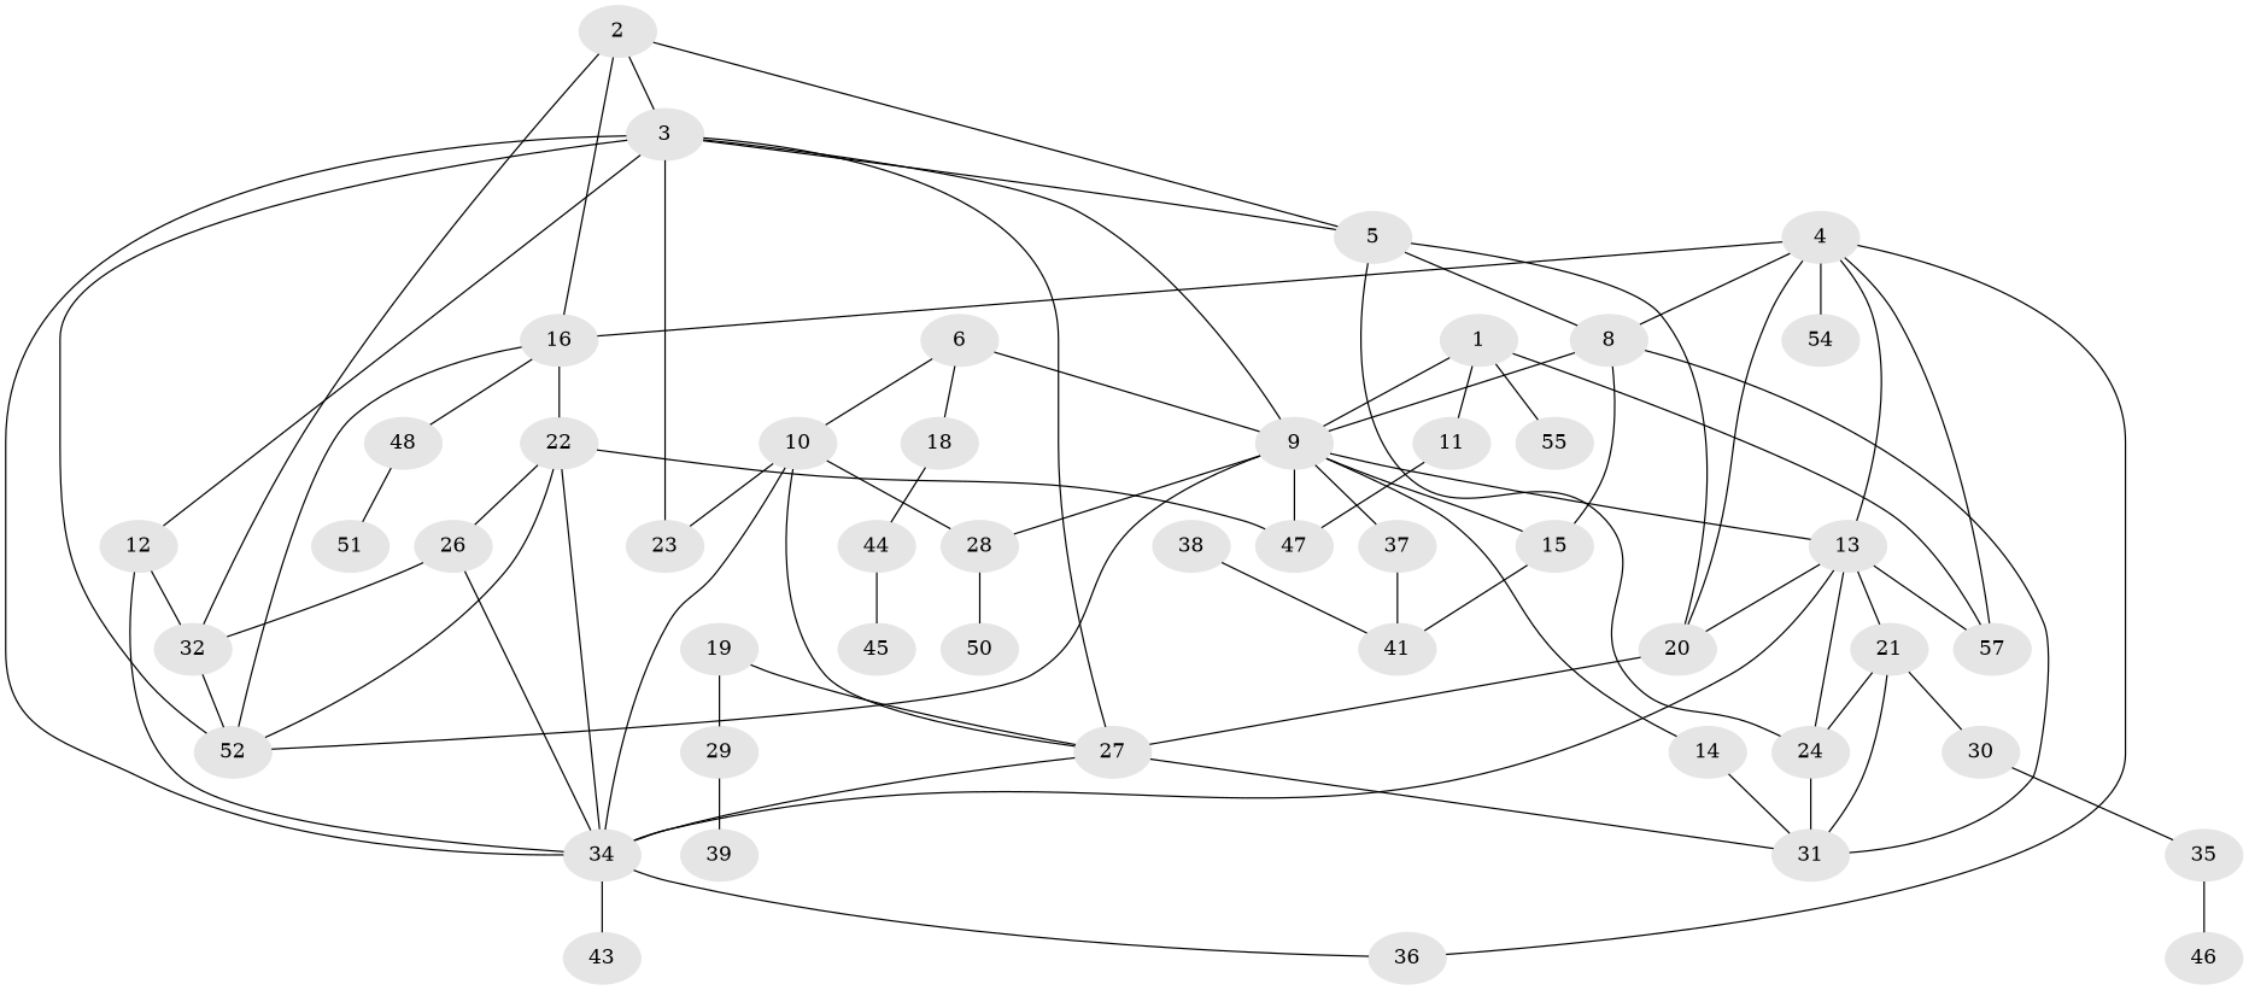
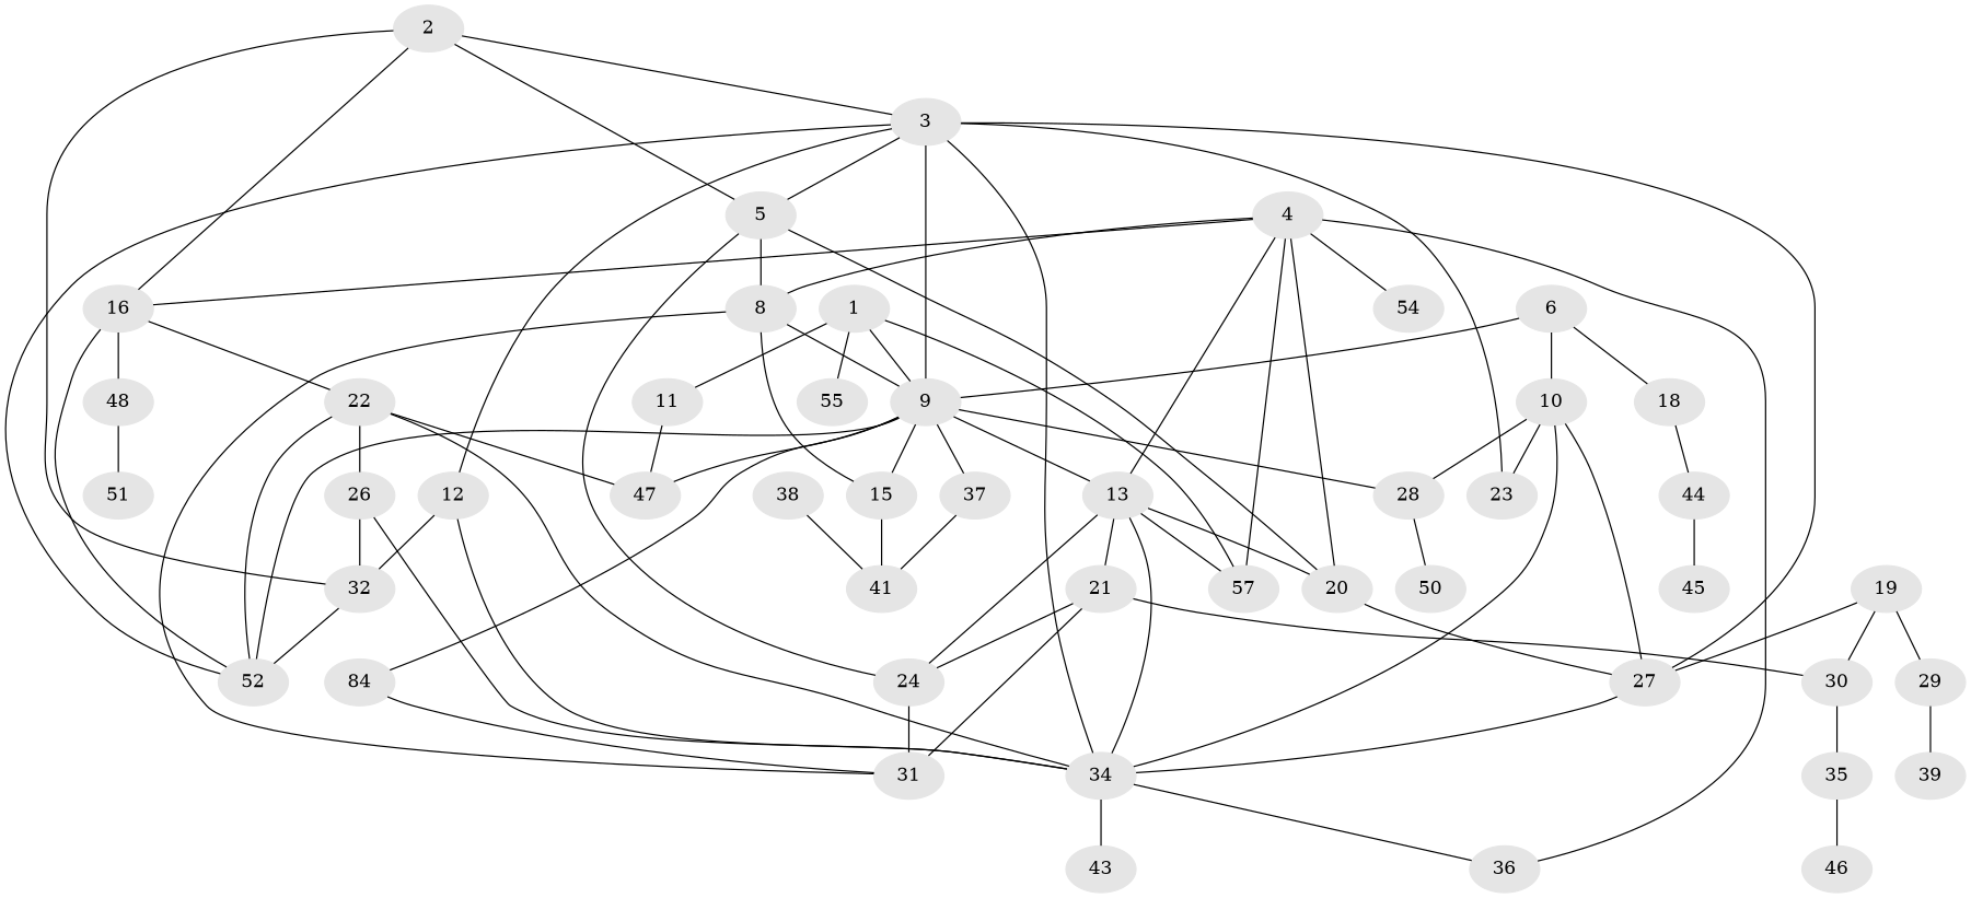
  graph {
    node [color=gray90 style=filled]
    edge [weight=1.0]
    1
    9
    11
    55
    57
    52
    13
    15
-   14
+   14 [label=84]
    28
    37
    47
    2
    3
    5
    16
    32
    12
    23
    27
    34
    8
    20
    24
    22
    48
    31
    36
    43
    4
    54
    21
    6
    10
    18
    44
    41
    50
    30
    26
    51
    45
    19
    29
    39
    35
    46
    38
    1 -- 9
    1 -- 11
    1 -- 55
    1 -- 57
    9 -- 52
    9 -- 13
    9 -- 15
    9 -- 14
    9 -- 28
    9 -- 37
    9 -- 47
    11 -- 47
    13 -- 57
    13 -- 34
    13 -- 20
    13 -- 24
    13 -- 21
    15 -- 41
    14 -- 31
    28 -- 50
    37 -- 41
    2 -- 3
    2 -- 5
    2 -- 16
    2 -- 32
    3 -- 9 [weight=2.0]
    3 -- 52
    3 -- 5
    3 -- 12
    3 -- 23
    3 -- 27
    3 -- 34
    5 -- 8
    5 -- 20
    5 -- 24
    16 -- 52
    16 -- 22
    16 -- 48
    32 -- 52 [weight=2.0]
    12 -- 32 [weight=3.0]
    12 -- 34
    27 -- 34
-   27 -- 31 [weight=2.0]
    34 -- 36
    34 -- 43
    8 -- 9
    8 -- 15
    8 -- 31
    20 -- 27
    24 -- 31
    22 -- 52
    22 -- 47
    22 -- 34
    22 -- 26
    48 -- 51
    4 -- 57
    4 -- 13 [weight=2.0]
    4 -- 16
    4 -- 8
    4 -- 20 [weight=2.0]
    4 -- 36
    4 -- 54
    21 -- 24
    21 -- 31 [weight=2.0]
    21 -- 30
    6 -- 9 [weight=2.0]
    6 -- 10
    6 -- 18
    10 -- 28
    10 -- 23
    10 -- 27
    10 -- 34
    18 -- 44
    44 -- 45
    30 -- 35
    26 -- 32
    26 -- 34
    19 -- 27
+   19 -- 30
    19 -- 29
    29 -- 39
    35 -- 46
    38 -- 41
  }
